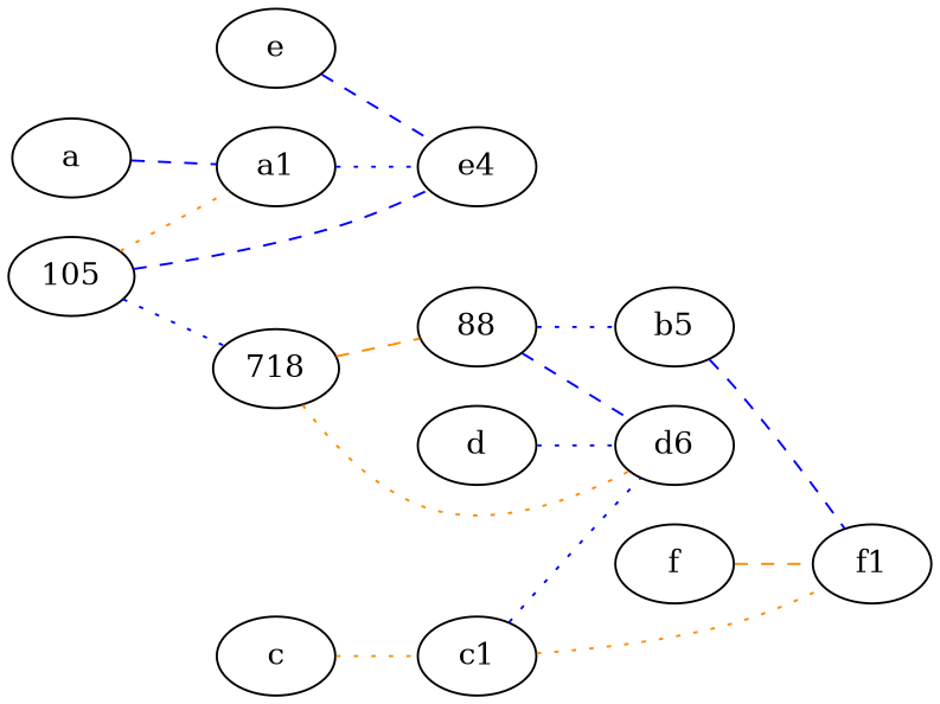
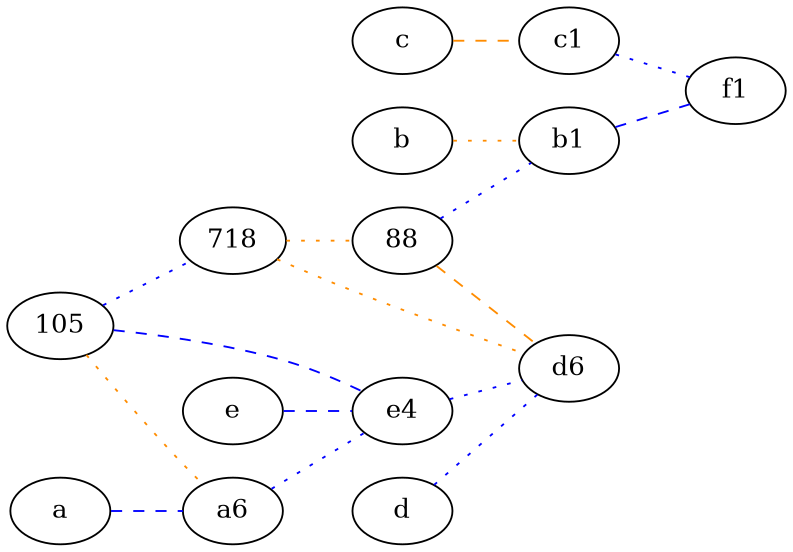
  graph {
    rankdir=LR
    node [labelfontsize=50]
    edge [color=blue style=dotted]
    n1 [label=e4]
    c
    c1
    n4 [label=d6]
    f1
    88
-   b1 [label=b5]
+   b1
    n8 [label=718]
+   b
    d
    e
-   a1
-   f
+   a1 [label=a6]
    a
    105
-   c -- c1 [color=darkorange]
-   c1 -- n4
-   c1 -- f1 [color=darkorange]
-   88 -- n4 [style=dashed]
+   c -- c1 [color=darkorange style=dashed]
+   n1 -- n4
+   c1 -- f1
+   88 -- n4 [color=darkorange style=dashed]
    88 -- b1
    b1 -- f1 [style=dashed]
    n8 -- n4 [color=darkorange]
-   n8 -- 88 [color=darkorange style=dashed]
+   n8 -- 88 [color=darkorange]
+   b -- b1 [color=darkorange]
    d -- n4
    e -- n1 [style=dashed]
    a1 -- n1
-   f -- f1 [color=darkorange style=dashed]
    a -- a1 [style=dashed]
    105 -- n1 [style=dashed]
    105 -- n8
    105 -- a1 [color=darkorange]
  }
